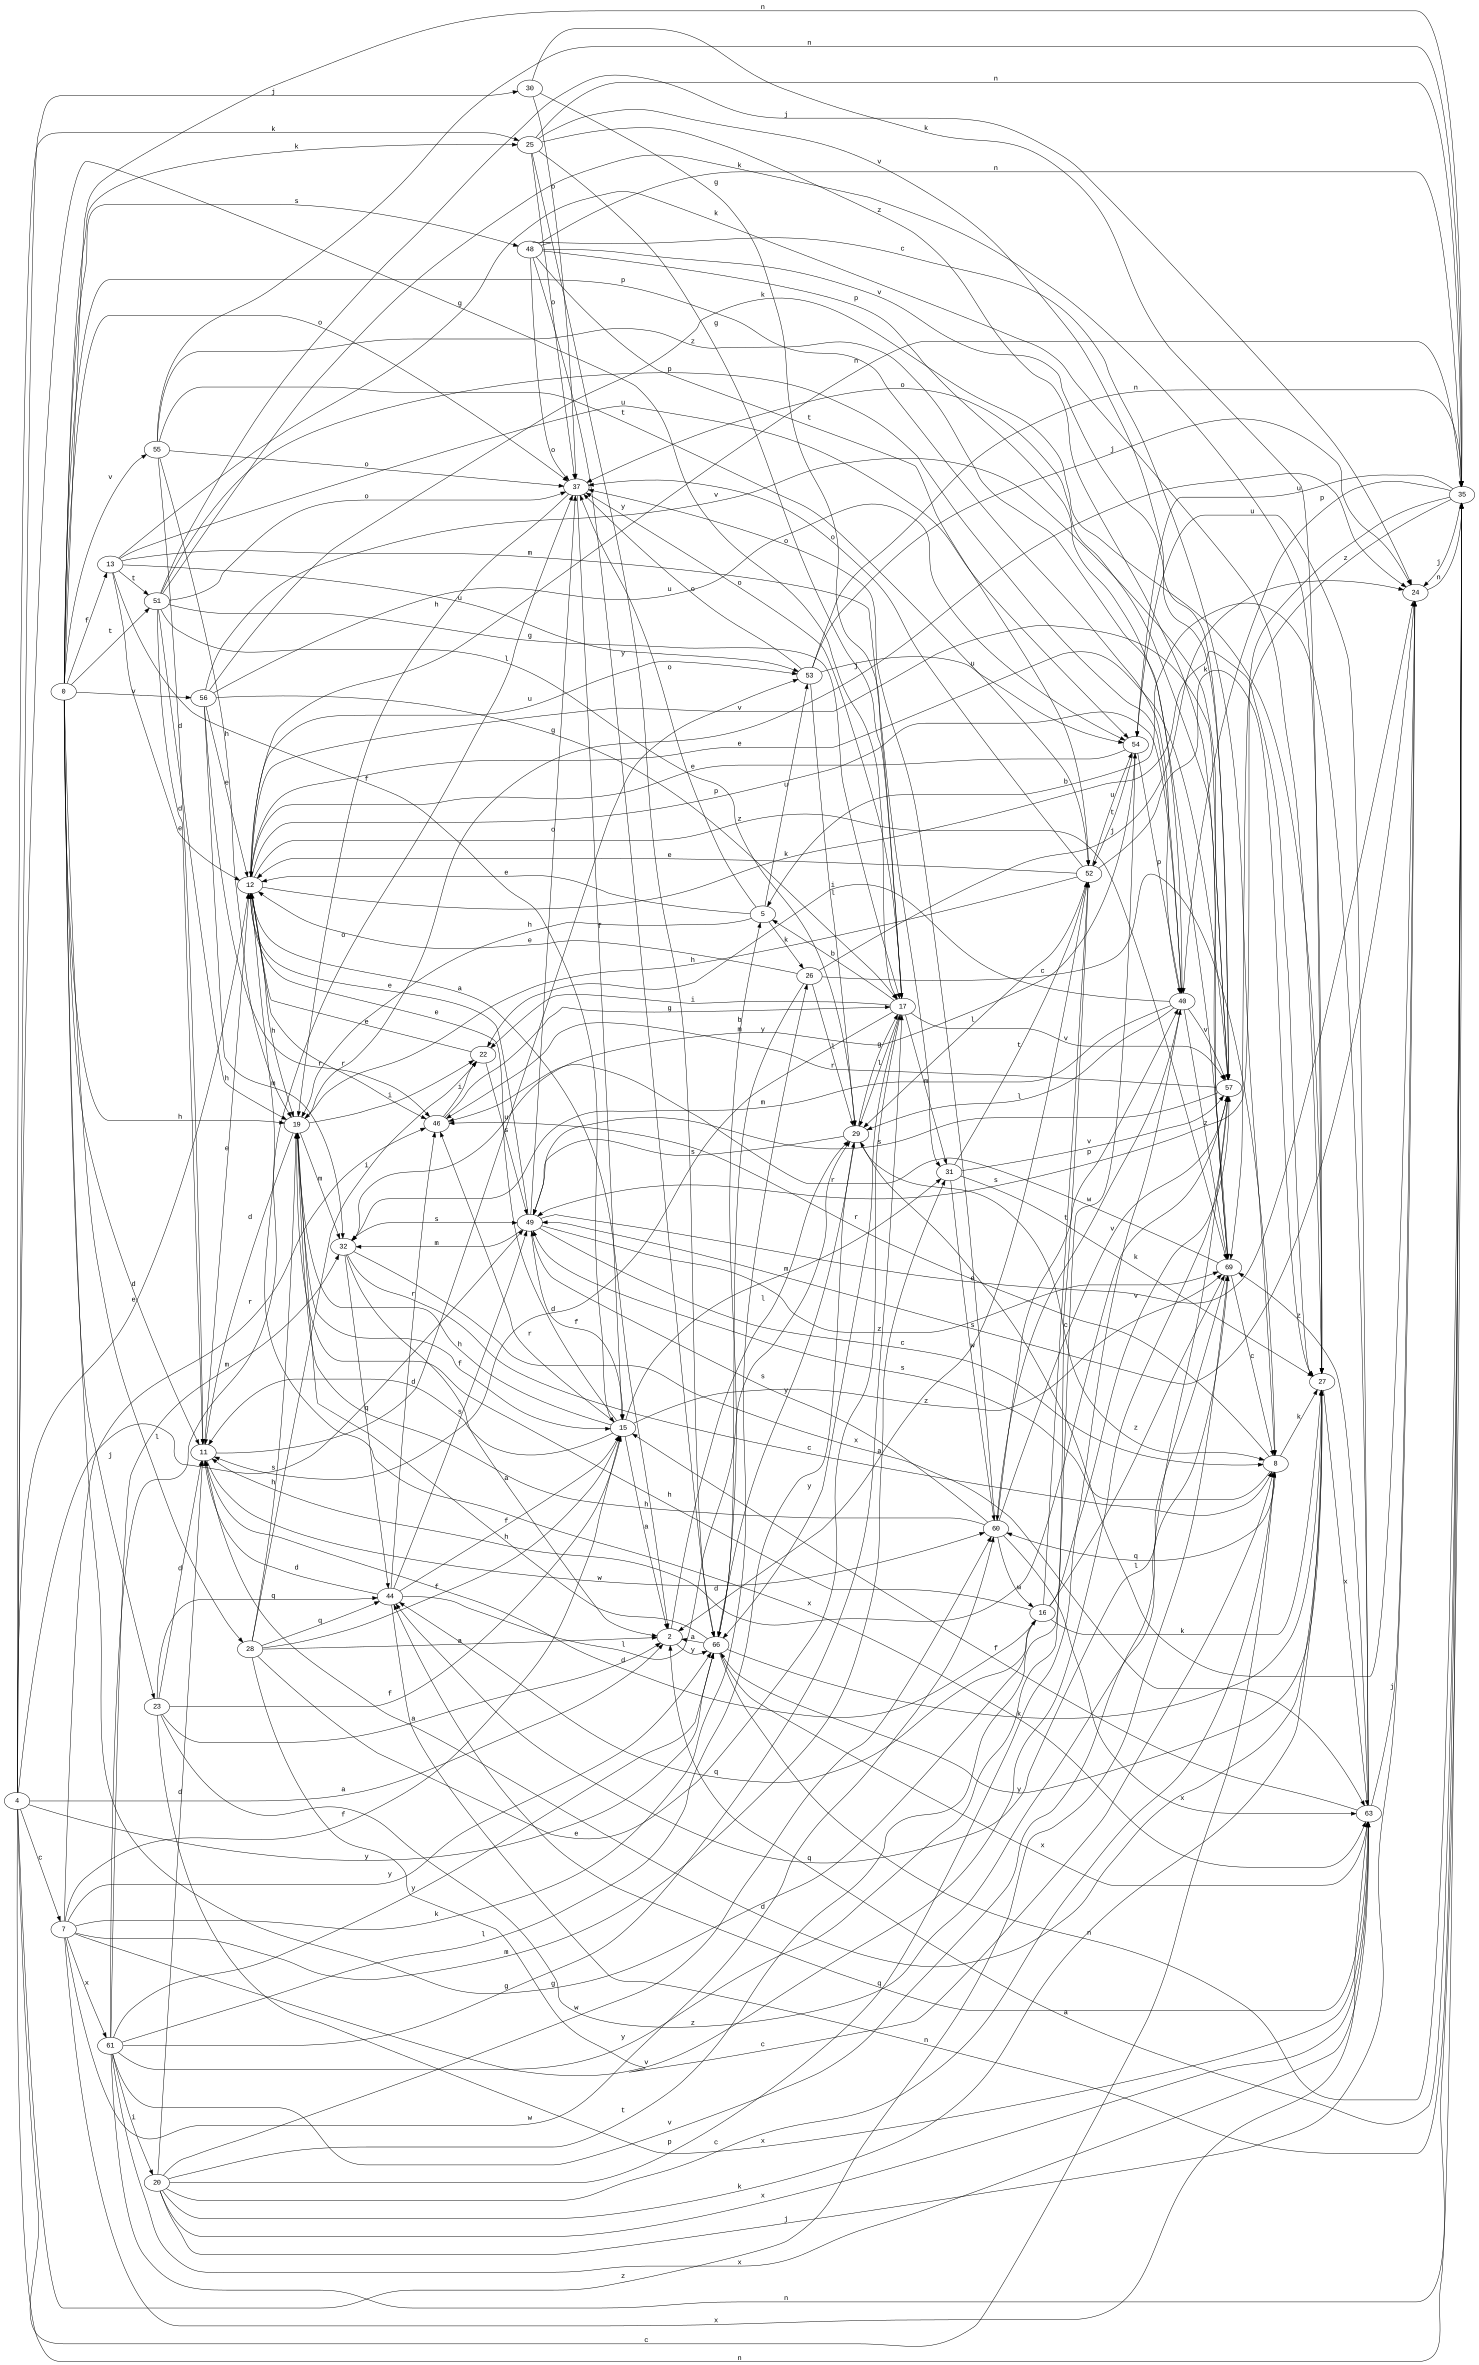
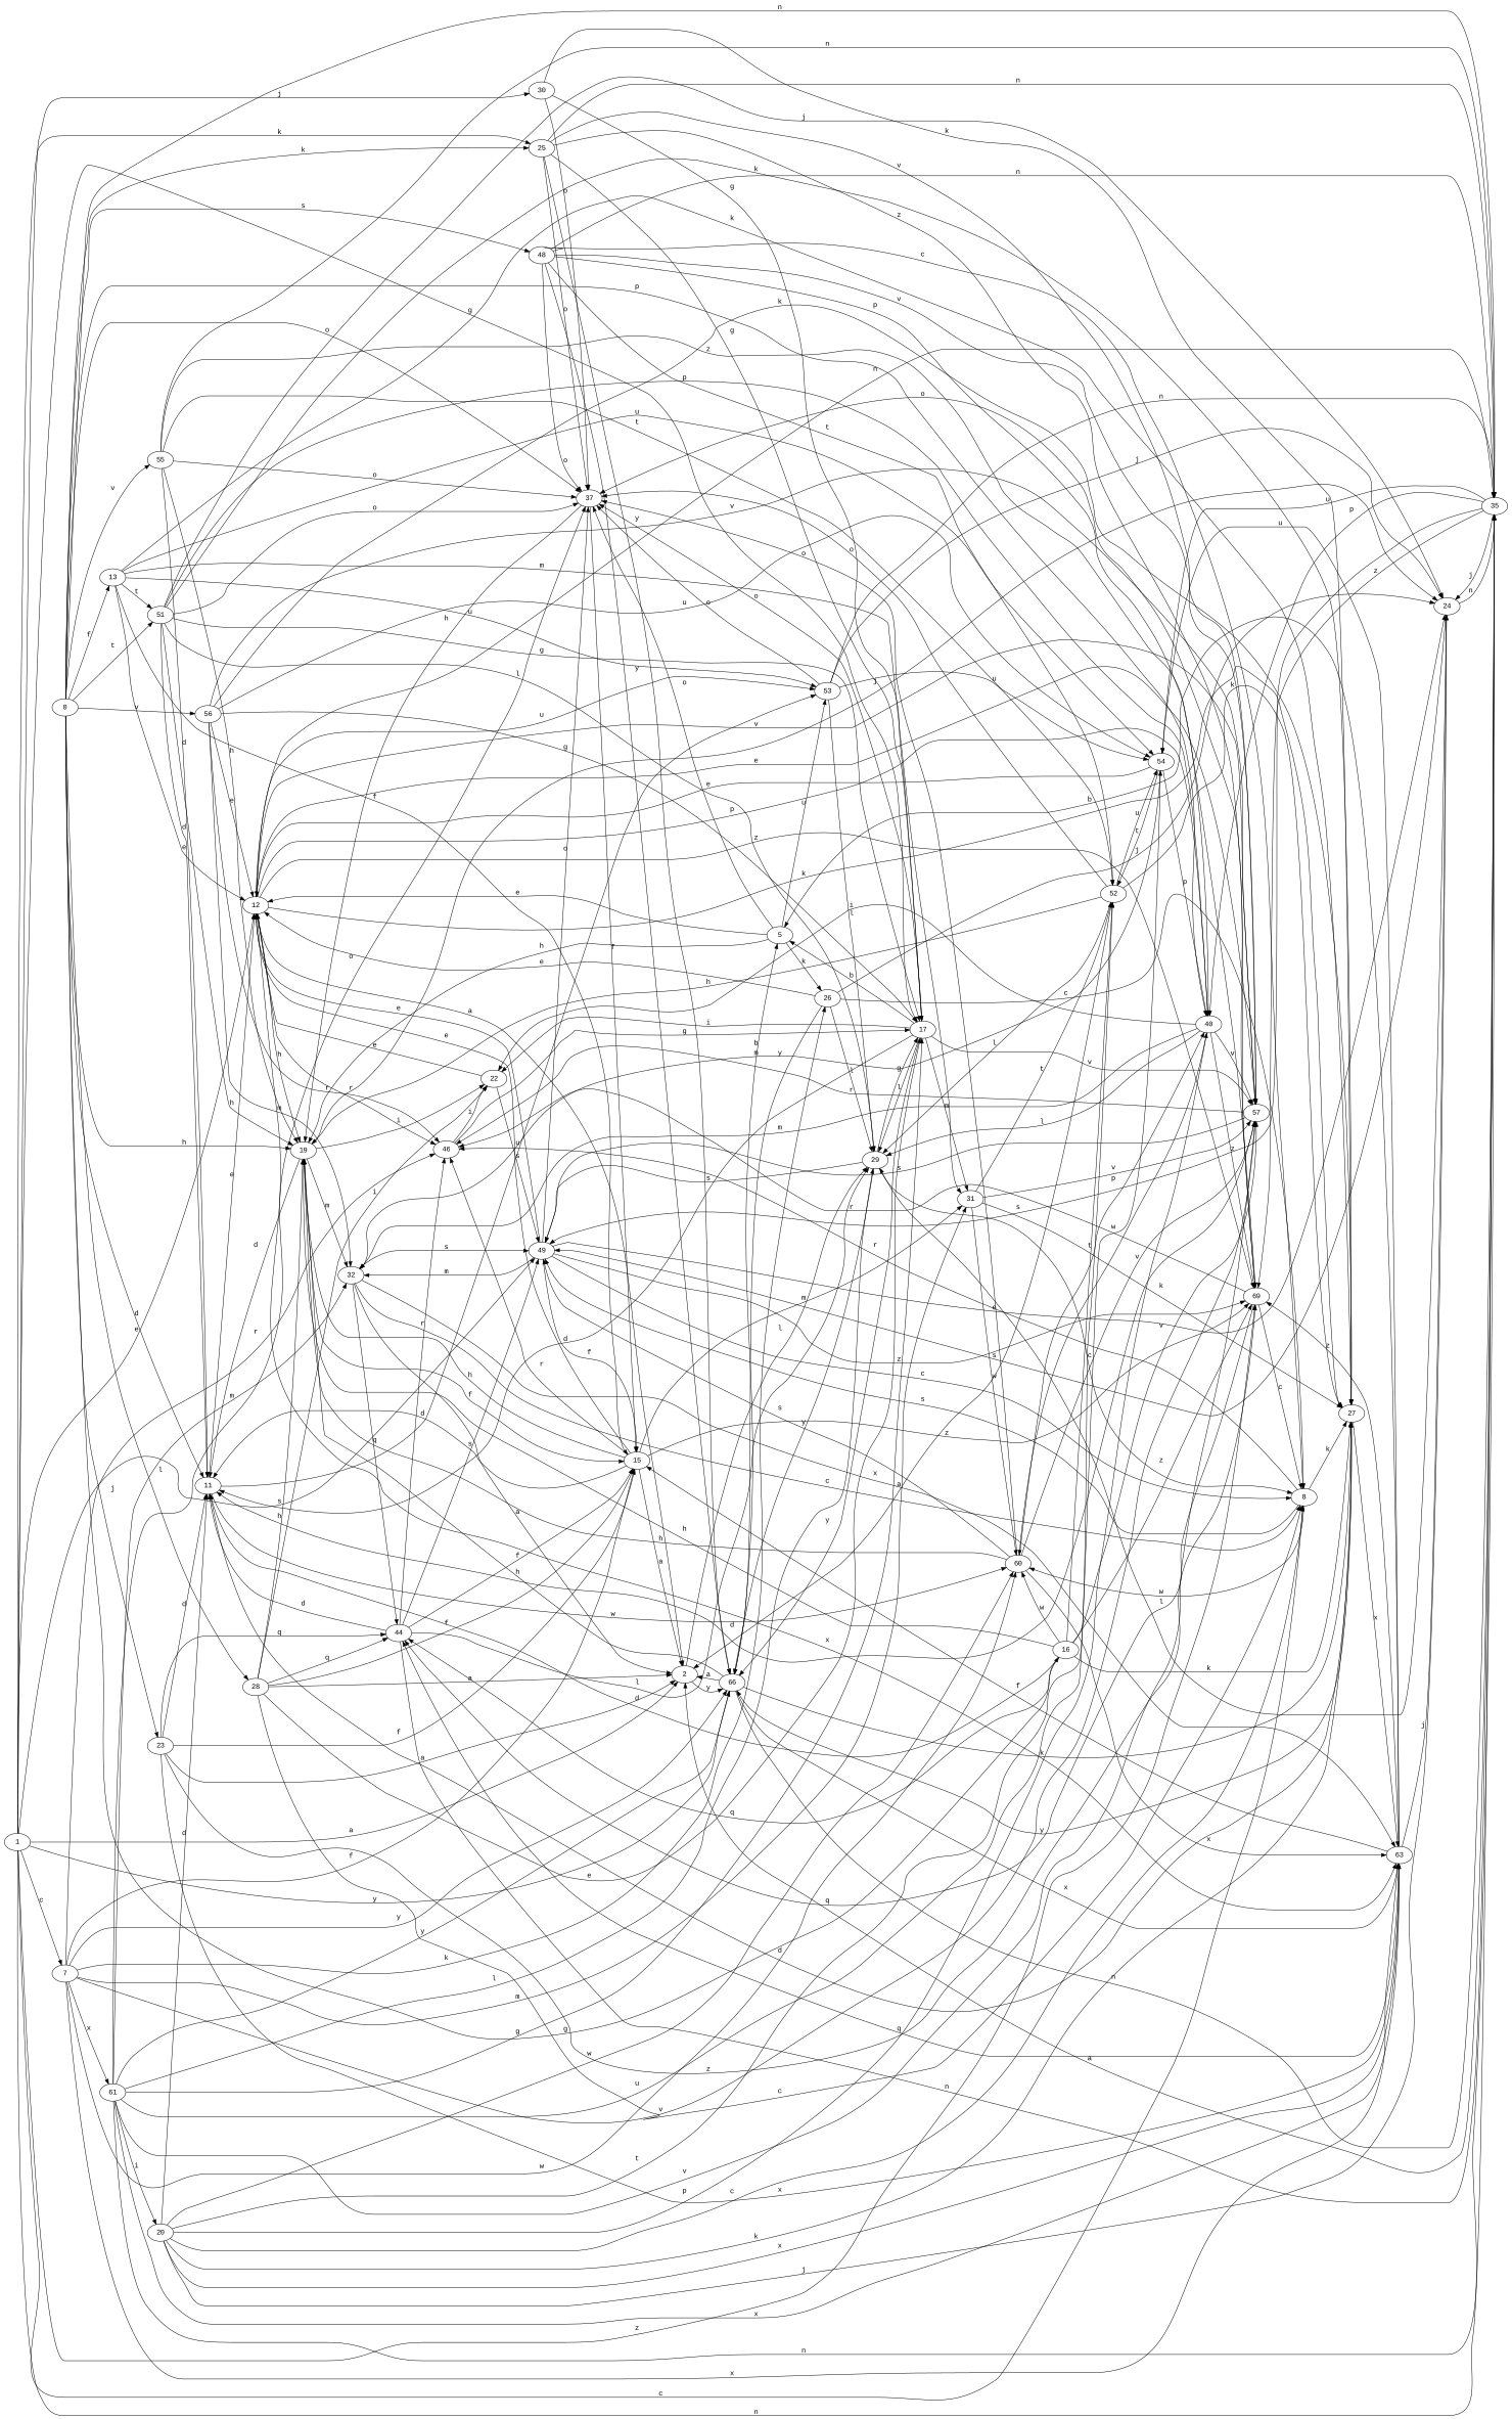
  strict digraph {
    fontname="Liberation Mono"
    rankdir=LR
    node [fontname="Liberation Mono"]
    edge [fontname="Liberation Mono"]
    0
    11
    13
    16
    19
    23
    25
    28
    35
    37
    40
    48
    51
    55
    56
    12
    53
    60
    15
    31
    27
    54
    69
    57
    44
    52
    22
    24
    32
    2
    63
    17
    66
    8
    49
    29
    46
-   1 [label=4]
+   1
    7
    30
    26
    61
    5
    20
    0 -> 11 [label=d]
    0 -> 13 [label=f]
    0 -> 16 [label=g]
    0 -> 19 [label=h]
    0 -> 23 [label=j]
    0 -> 25 [label=k]
    0 -> 28 [label=l]
    0 -> 35 [label=n]
    0 -> 37 [label=o]
    0 -> 40 [label=p]
    0 -> 48 [label=s]
    0 -> 51 [label=t]
    0 -> 55 [label=v]
    0 -> 56 [label=v]
    11 -> 12 [label=e]
    11 -> 53 [label=u]
    11 -> 60 [label=w]
    13 -> 51 [label=t]
    13 -> 12 [label=e]
    13 -> 53 [label=u]
    13 -> 15 [label=f]
    13 -> 31 [label=m]
    13 -> 27 [label=k]
    13 -> 54 [label=u]
    16 -> 11 [label=d]
    16 -> 19 [label=h]
-   60 -> 16 [label=w]
+   16 -> 60 [label=w]
    16 -> 27 [label=k]
    16 -> 69 [label=z]
    16 -> 57 [label=v]
    16 -> 44 [label=q]
    16 -> 52 [label=t]
    19 -> 11 [label=d]
    19 -> 15 [label=f]
    19 -> 22 [label=i]
    19 -> 24 [label=j]
    19 -> 32 [label=m]
    23 -> 11 [label=d]
    23 -> 15 [label=f]
    23 -> 69 [label=z]
    23 -> 44 [label=q]
    23 -> 2 [label=a]
    23 -> 63 [label=x]
    25 -> 35 [label=n]
    25 -> 37 [label=o]
    25 -> 69 [label=z]
    25 -> 57 [label=v]
    25 -> 17 [label=g]
    25 -> 66 [label=y]
    28 -> 19 [label=h]
    28 -> 15 [label=f]
    28 -> 44 [label=q]
    28 -> 22 [label=i]
    28 -> 2 [label=a]
    28 -> 17 [label=e]
    28 -> 8 [label=c]
    35 -> 40 [label=p]
    35 -> 54 [label=u]
    35 -> 69 [label=z]
    35 -> 24 [label=j]
    35 -> 2 [label=a]
    35 -> 49 [label=s]
    37 -> 19 [label=h]
    37 -> 15 [label=f]
    40 -> 60 [label=w]
    40 -> 69 [label=z]
    40 -> 57 [label=v]
    40 -> 22 [label=i]
    40 -> 32 [label=m]
    40 -> 29 [label=l]
    48 -> 35 [label=n]
    48 -> 37 [label=o]
    48 -> 40 [label=p]
    48 -> 57 [label=v]
    48 -> 52 [label=t]
    48 -> 66 [label=y]
    48 -> 8 [label=c]
    51 -> 11 [label=d]
    51 -> 19 [label=h]
    51 -> 37 [label=o]
    51 -> 40 [label=p]
    51 -> 27 [label=k]
    51 -> 24 [label=j]
    51 -> 17 [label=g]
    51 -> 29 [label=l]
    55 -> 11 [label=d]
    55 -> 19 [label=h]
    55 -> 35 [label=n]
    55 -> 37 [label=o]
    55 -> 69 [label=z]
    55 -> 52 [label=t]
    56 -> 12 [label=e]
    56 -> 27 [label=k]
    56 -> 54 [label=u]
    56 -> 57 [label=v]
    56 -> 32 [label=m]
    56 -> 17 [label=g]
    56 -> 46 [label=r]
    12 -> 19 [label=h]
    12 -> 35 [label=n]
    12 -> 40 [label=p]
    12 -> 53 [label=u]
    12 -> 27 [label=k]
    12 -> 69 [label=z]
    12 -> 57 [label=v]
    12 -> 2 [label=a]
    12 -> 63 [label=x]
    12 -> 46 [label=r]
    53 -> 35 [label=n]
    53 -> 37 [label=o]
    53 -> 54 [label=u]
    53 -> 24 [label=j]
    53 -> 29 [label=l]
    60 -> 19 [label=h]
    60 -> 37 [label=o]
    60 -> 40 [label=p]
    60 -> 57 [label=v]
    60 -> 63 [label=x]
    60 -> 49 [label=s]
    15 -> 11 [label=d]
    15 -> 19 [label=h]
    15 -> 12 [label=e]
    15 -> 31 [label=m]
    15 -> 69 [label=z]
    15 -> 2 [label=a]
    15 -> 46 [label=r]
    31 -> 60 [label=w]
    31 -> 27 [label=k]
    31 -> 57 [label=v]
    31 -> 52 [label=t]
    27 -> 11 [label=d]
    27 -> 63 [label=x]
    27 -> 66 [label=y]
    54 -> 40 [label=p]
    54 -> 12 [label=e]
    54 -> 52 [label=t]
    54 -> 32 [label=m]
    69 -> 37 [label=o]
    69 -> 44 [label=q]
    69 -> 8 [label=c]
    69 -> 46 [label=r]
    57 -> 11 [label=d]
    57 -> 12 [label=e]
    57 -> 49 [label=s]
    57 -> 46 [label=r]
    44 -> 11 [label=d]
    44 -> 35 [label=n]
    44 -> 15 [label=f]
    44 -> 49 [label=s]
    44 -> 29 [label=l]
    44 -> 46 [label=r]
    52 -> 19 [label=h]
    52 -> 37 [label=o]
-   52 -> 12 [label=e]
    52 -> 27 [label=k]
    52 -> 54 [label=u]
    52 -> 2 [label=a]
    52 -> 29 [label=l]
    22 -> 12 [label=e]
    22 -> 49 [label=s]
    24 -> 35 [label=n]
    24 -> 49 [label=s]
    24 -> 29 [label=l]
    32 -> 44 [label=q]
    32 -> 2 [label=a]
    32 -> 63 [label=x]
    32 -> 8 [label=c]
    32 -> 49 [label=s]
    2 -> 66 [label=y]
    2 -> 29 [label=l]
    63 -> 15 [label=f]
    63 -> 54 [label=u]
    63 -> 69 [label=z]
    63 -> 44 [label=q]
    63 -> 24 [label=j]
    63 -> 5 [label=b]
    17 -> 11 [label=d]
    17 -> 37 [label=o]
    17 -> 31 [label=m]
    17 -> 57 [label=v]
    17 -> 22 [label=i]
    17 -> 66 [label=y]
    17 -> 29 [label=l]
    17 -> 5 [label=b]
    66 -> 19 [label=h]
    66 -> 35 [label=n]
    66 -> 27 [label=k]
    66 -> 2 [label=a]
    66 -> 63 [label=x]
    66 -> 5 [label=b]
-   8 -> 60 [label=q]
+   8 -> 60 [label=w]
    8 -> 27 [label=k]
    8 -> 49 [label=s]
    8 -> 46 [label=r]
    49 -> 37 [label=o]
    49 -> 12 [label=e]
    49 -> 15 [label=f]
    49 -> 69 [label=z]
    49 -> 24 [label=e]
    49 -> 32 [label=m]
    49 -> 8 [label=c]
    29 -> 17 [label=g]
    29 -> 66 [label=y]
    29 -> 8 [label=c]
    29 -> 49 [label=s]
    46 -> 22 [label=i]
    46 -> 17 [label=g]
    1 -> 25 [label=k]
    1 -> 35 [label=n]
    1 -> 12 [label=e]
    1 -> 69 [label=z]
    1 -> 2 [label=a]
    1 -> 17 [label=g]
    1 -> 66 [label=y]
    1 -> 8 [label=c]
    1 -> 49 [label=s]
    1 -> 7 [label=c]
    1 -> 30 [label=j]
    7 -> 60 [label=w]
    7 -> 15 [label=f]
    7 -> 31 [label=m]
    7 -> 57 [label=v]
    7 -> 63 [label=x]
    7 -> 66 [label=y]
    7 -> 46 [label=r]
    7 -> 26 [label=k]
    7 -> 61 [label=x]
    30 -> 37 [label=o]
    30 -> 27 [label=k]
    30 -> 17 [label=g]
    26 -> 12 [label=e]
    26 -> 24 [label=j]
    26 -> 66 [label=y]
    26 -> 8 [label=c]
    26 -> 29 [label=l]
    61 -> 35 [label=n]
    61 -> 37 [label=o]
-   61 -> 54 [label=y]
+   61 -> 54 [label=u]
    61 -> 57 [label=v]
    61 -> 32 [label=m]
    61 -> 63 [label=x]
    61 -> 17 [label=g]
    61 -> 66 [label=y]
    61 -> 29 [label=l]
    61 -> 20 [label=i]
    5 -> 19 [label=h]
    5 -> 37 [label=o]
    5 -> 12 [label=e]
    5 -> 53 [label=u]
    5 -> 26 [label=k]
    20 -> 11 [label=d]
    20 -> 40 [label=p]
    20 -> 60 [label=w]
    20 -> 27 [label=k]
    20 -> 52 [label=t]
    20 -> 24 [label=j]
    20 -> 63 [label=x]
    20 -> 8 [label=c]
  }
